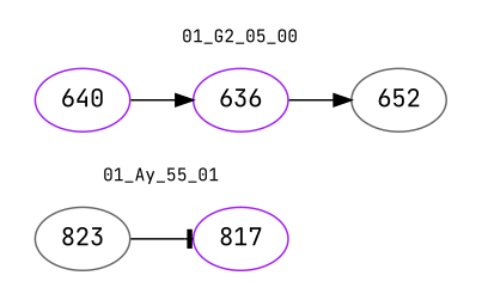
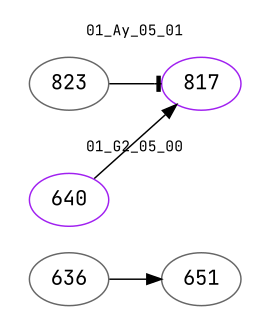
  digraph {
    fontname="JetBrains Mono"
    rankdir=LR
    node [color=purple fontname="JetBrains Mono"]
    edge [arrowhead=normal color=black fontname="JetBrains Mono"]
    n1 [color=gray40 label=823]
    n2 [label=817]
    n3 [label=640]
-   n4 [label=636]
-   n5 [color=gray40 label=652]
+   n4 [color=gray40 label=636]
+   n5 [color=gray40 label=651]
    subgraph cluster_1 {
      color=white
      fontsize=10
-     label="01_Ay_55_01"
+     label="01_Ay_05_01"
      n1
      n2
    }
    subgraph cluster_2 {
      color=white
      fontsize=10
      label="01_G2_05_00"
      n3
      n4
      n5
    }
    n1 -> n2 [arrowhead=tee]
-   n3 -> n4
+   n3 -> n2
    n4 -> n5
  }
